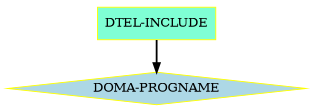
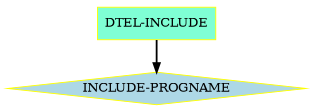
  digraph {
    node [color=yellow style=filled]
    "DTEL-INCLUDE" [shape=box fillcolor=aquamarine]
-   "DOMA-PROGNAME" [shape=diamond fillcolor=lightblue]
+   "DOMA-PROGNAME" [shape=diamond fillcolor=lightblue label="INCLUDE-PROGNAME"]
    "DTEL-INCLUDE" -> "DOMA-PROGNAME" [style=bold]
  }
